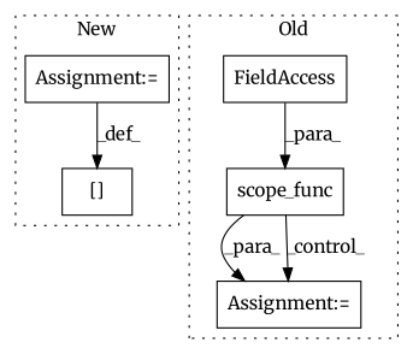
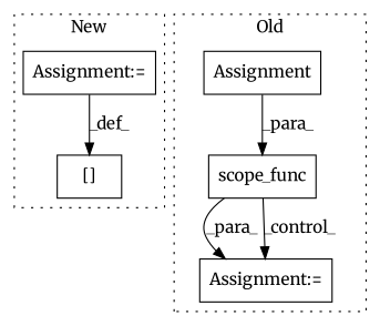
  digraph {
    fontname=Merriweather
    node [a=7 l="11,1" shape=box fontname=Merriweather]
    edge [fontname=Merriweather]
    n1 [a=2 label="[]" s="1423,1438"]
    n2 [l=2 label="Assignment:=" s=1439]
    n3 [a=32 label=scope_func s="2146,2177"]
-   n4 [a=22 l=8 label=FieldAccess s=2157]
+   n4 [a=22 l=8 label=Assignment s=2157]
    n5 [l=2 label="Assignment:=" s=2238]
    subgraph cluster_1 {
      label=New
      style=dotted
      n1
      n2
    }
    subgraph cluster_2 {
      label=Old
      style=dotted
      n3
      n4
      n5
    }
    n2 -> n1 [label=_def_]
    n3 -> n5 [label=_para_]
    n3 -> n5 [label=_control_]
    n4 -> n3 [label=_para_]
  }
